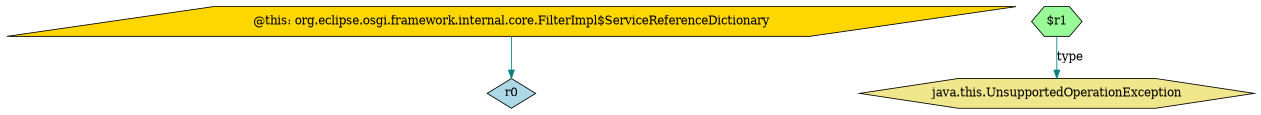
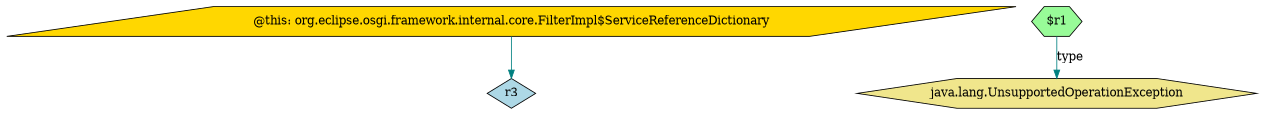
  digraph {
    node [shape=hexagon style=filled]
    edge [color=teal]
    n1 [fillcolor=gold label="@this: org.eclipse.osgi.framework.internal.core.FilterImpl$ServiceReferenceDictionary" shape=parallelogram]
-   n2 [fillcolor=lightblue label=r0 shape=diamond]
-   n3 [fillcolor=khaki label="java.this.UnsupportedOperationException"]
+   n2 [fillcolor=lightblue label=r3 shape=diamond]
+   n3 [fillcolor=khaki label="java.lang.UnsupportedOperationException"]
    n4 [fillcolor=palegreen label="$r1"]
    n1 -> n2
    n4 -> n3 [label=type]
  }
